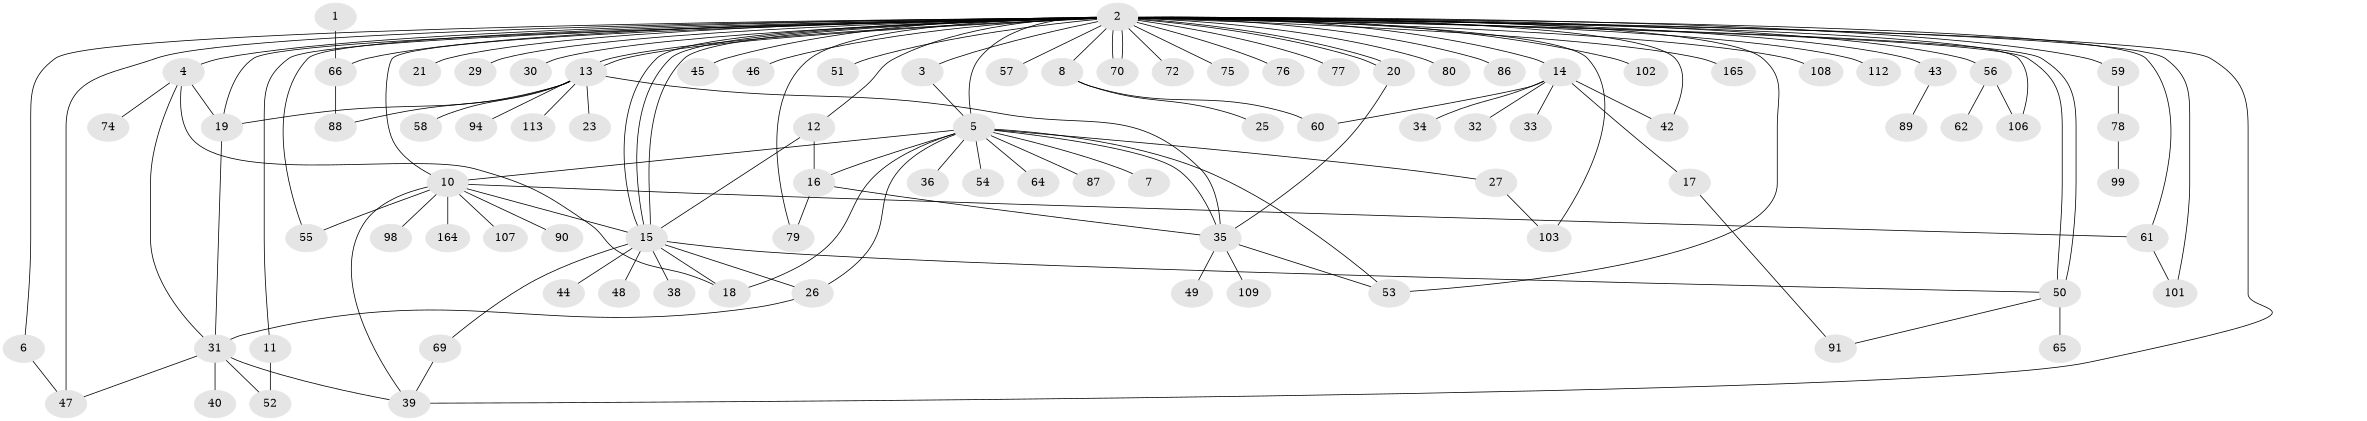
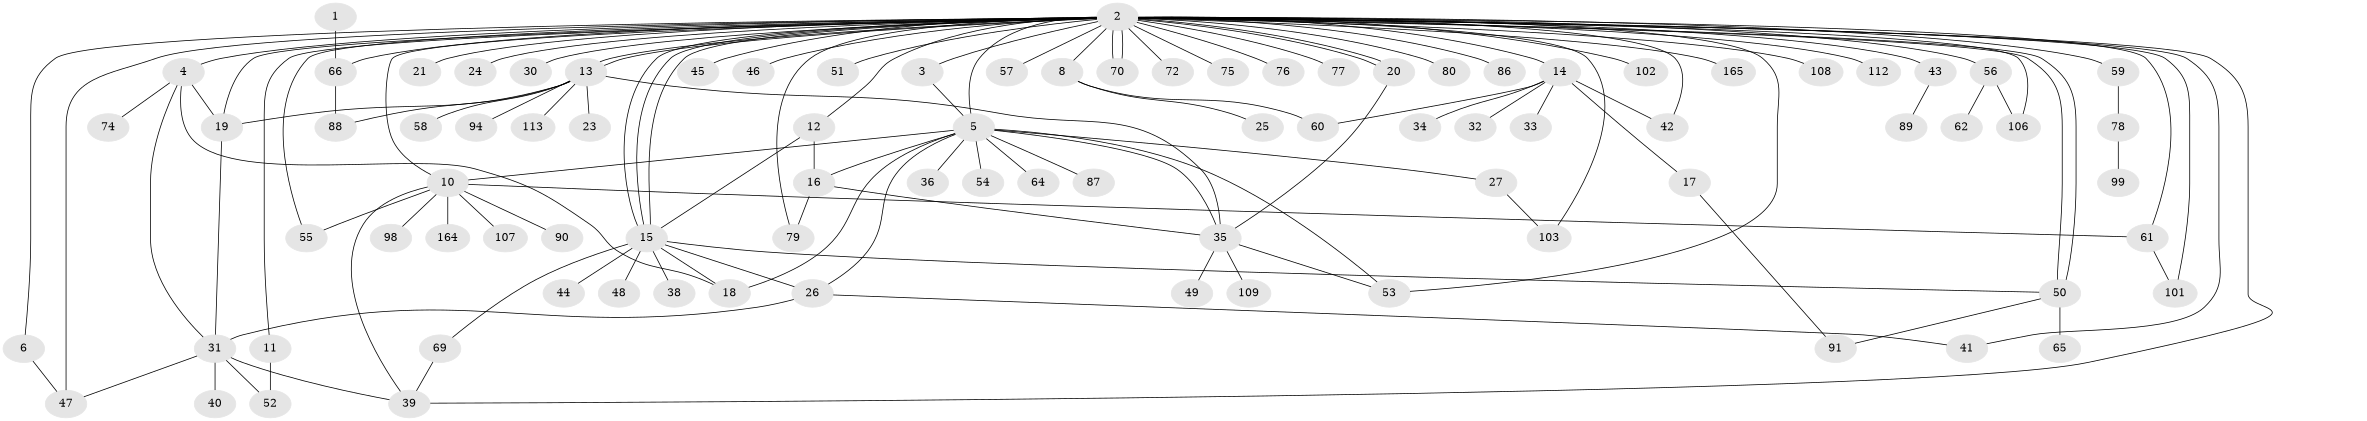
  graph {
    node [color=gray90 style=filled]
    2 [super="+9"]
    3
    4 [super="+93"]
    5 [super="+97"]
    6
    8 [super="+21"]
    10 [super="+85"]
    11
    12 [super="+63"]
    13 [super="+73"]
    14 [super="+92"]
    15 [super="+24"]
    19 [super="+28"]
    20 [super="+37"]
    n15 [label=21]
-   29
+   29 [label=24]
    30
    39 [super="+96"]
+   41
    42 [super="+111"]
    43
    45
    46
    47
    50
    51
    53 [super="+100"]
    55
    56 [super="+81"]
    57
    59
    61 [super="+71"]
    66
    70
    72
    75
    76
    77
    79
    80
    86
    101
    102
    103
    n45 [label=165]
    106
    108
    112
    1
    18
    31 [super="+91"]
    74
    16 [super="+83"]
-   7
    26 [super="+68"]
    27 [super="+67"]
    35 [super="+82"]
    36
    54
    64
    87
    25
    60
    90
    98
    n66 [label=164]
    107
    52
    23
    58
    88
    94
    113
    17
    32
    33
    34
    38
    44
    48
    69
    89
    n83 [label=91 super="+110"]
    65
    62
    78 [super="+84"]
    40
    49
    109
    99
    2 -- 3
    2 -- 4 [weight=2]
    2 -- 5
    2 -- 6
    2 -- 8
    2 -- 10 [weight=2]
    2 -- 11
    2 -- 12
    2 -- 13
    2 -- 13
    2 -- 14
    2 -- 15
    2 -- 15
    2 -- 15
    2 -- 19
    2 -- 20
    2 -- 20
    2 -- n15
    2 -- 29
    2 -- 30
    2 -- 39
+   2 -- 41
    2 -- 42
    2 -- 43
    2 -- 45
    2 -- 46
    2 -- 47
    2 -- 50
    2 -- 50
    2 -- 51
    2 -- 53
    2 -- 55
    2 -- 56
    2 -- 57
    2 -- 59
    2 -- 61 [weight=2]
    2 -- 66
    2 -- 70
    2 -- 70
    2 -- 72
    2 -- 75
    2 -- 76
    2 -- 77
    2 -- 79
    2 -- 80
    2 -- 86
    2 -- 101 [weight=2]
    2 -- 102
    2 -- 103
    2 -- n45
    2 -- 106
    2 -- 108
    2 -- 112
    3 -- 5
    4 -- 19
    4 -- 18
    4 -- 31
    4 -- 74
    5 -- 10
    5 -- 53
    5 -- 18
    5 -- 16
-   5 -- 7
    5 -- 26
    5 -- 27
    5 -- 35
    5 -- 36
    5 -- 54
    5 -- 64
    5 -- 87
    6 -- 47
    8 -- 25
    8 -- 60
-   10 -- 15
    10 -- 39
    10 -- 55
    10 -- 61
    10 -- 90
    10 -- 98
    10 -- n66
    10 -- 107
    11 -- 52
    12 -- 15
    12 -- 16
    13 -- 19
    13 -- 35
    13 -- 23
    13 -- 58 [weight=2]
    13 -- 88
    13 -- 94
    13 -- 113
    14 -- 42
    14 -- 60
    14 -- 17
    14 -- 32
    14 -- 33
    14 -- 34
    15 -- 50
    15 -- 18
    15 -- 26
    15 -- 38
    15 -- 44
    15 -- 48
    15 -- 69
    19 -- 31
    20 -- 35
    43 -- 89
    50 -- n83
    50 -- 65
    56 -- 106
    56 -- 62
    59 -- 78
    61 -- 101
    66 -- 88
    1 -- 66
    31 -- 39
    31 -- 47
    31 -- 52
    31 -- 40
    16 -- 79
    16 -- 35
+   26 -- 41
    26 -- 31
    27 -- 103
    35 -- 53
    35 -- 49
    35 -- 109
    17 -- n83
    69 -- 39
    78 -- 99
  }
